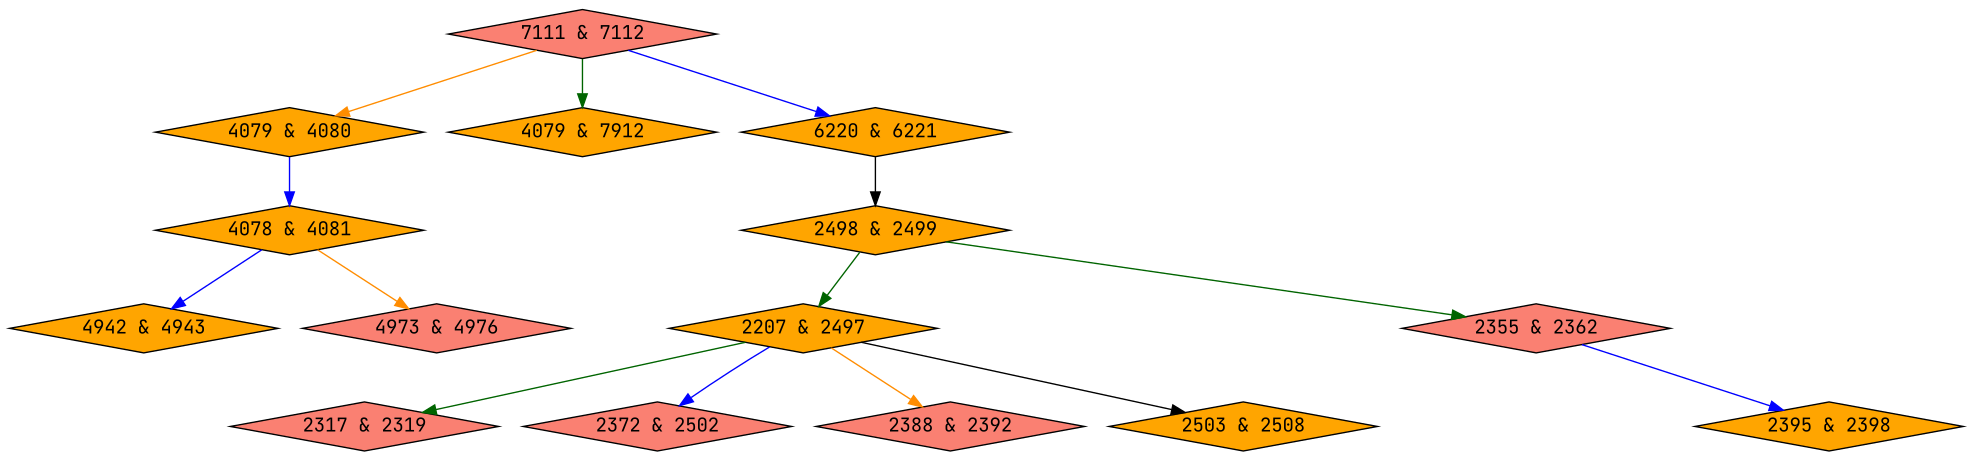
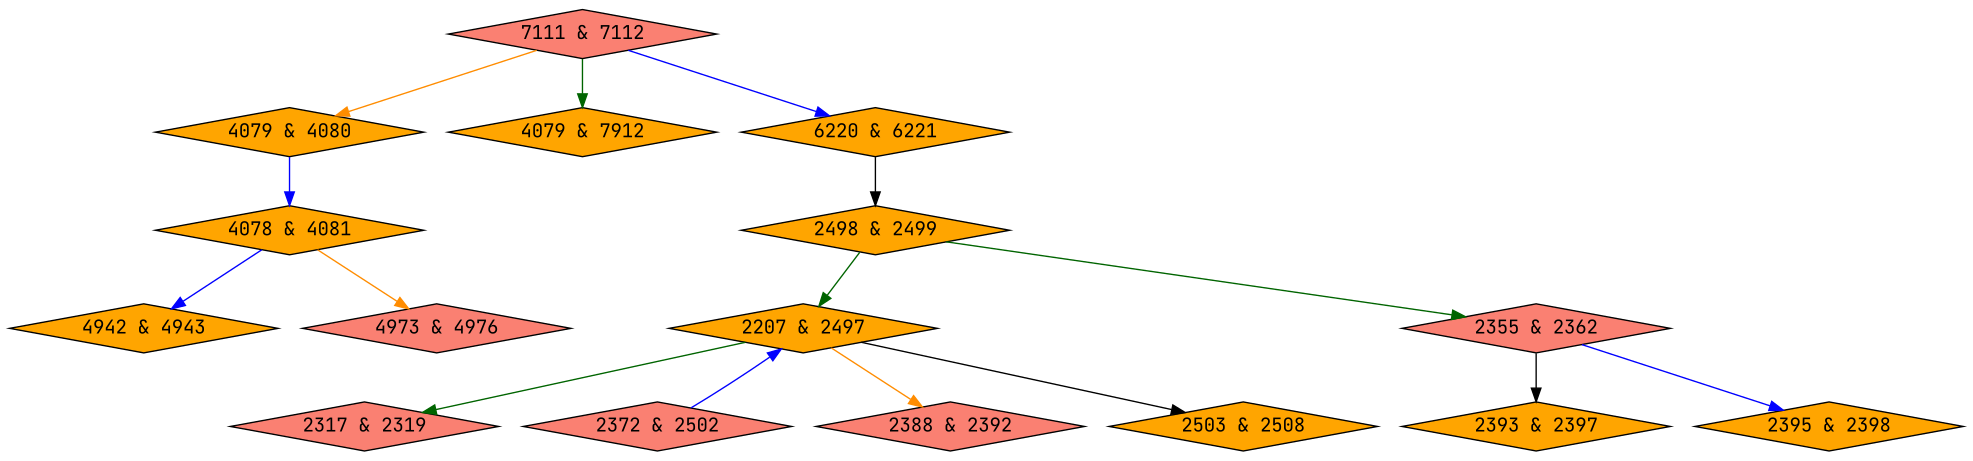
  digraph {
    fontname="JetBrains Mono"
    node [fillcolor=orange fontname="JetBrains Mono" shape=diamond style=filled]
    edge [color=blue fontname="JetBrains Mono"]
    n1 [label="2207 & 2497"]
    n2 [fillcolor=salmon label="2317 & 2319"]
    n3 [fillcolor=salmon label="2372 & 2502"]
    n4 [fillcolor=salmon label="2388 & 2392"]
    n5 [label="2503 & 2508"]
    n6 [fillcolor=salmon label="2355 & 2362"]
+   n7 [label="2393 & 2397"]
    n8 [label="2395 & 2398"]
    n9 [label="2498 & 2499"]
    n10 [label="4078 & 4081"]
    n11 [label="4942 & 4943"]
    n12 [fillcolor=salmon label="4973 & 4976"]
    n13 [label="4079 & 4080"]
    n14 [label="4079 & 7912"]
    n15 [label="6220 & 6221"]
    n16 [fillcolor=salmon label="7111 & 7112"]
    n1 -> n2 [color=darkgreen]
-   n1 -> n3
+   n3 -> n1
    n1 -> n4 [color=darkorange]
    n1 -> n5 [color=black]
+   n6 -> n7 [color=black]
    n6 -> n8
    n9 -> n1 [color=darkgreen]
    n9 -> n6 [color=darkgreen]
    n10 -> n11
    n10 -> n12 [color=darkorange]
    n13 -> n10
    n15 -> n9 [color=black]
    n16 -> n13 [color=darkorange]
    n16 -> n14 [color=darkgreen]
    n16 -> n15
  }
